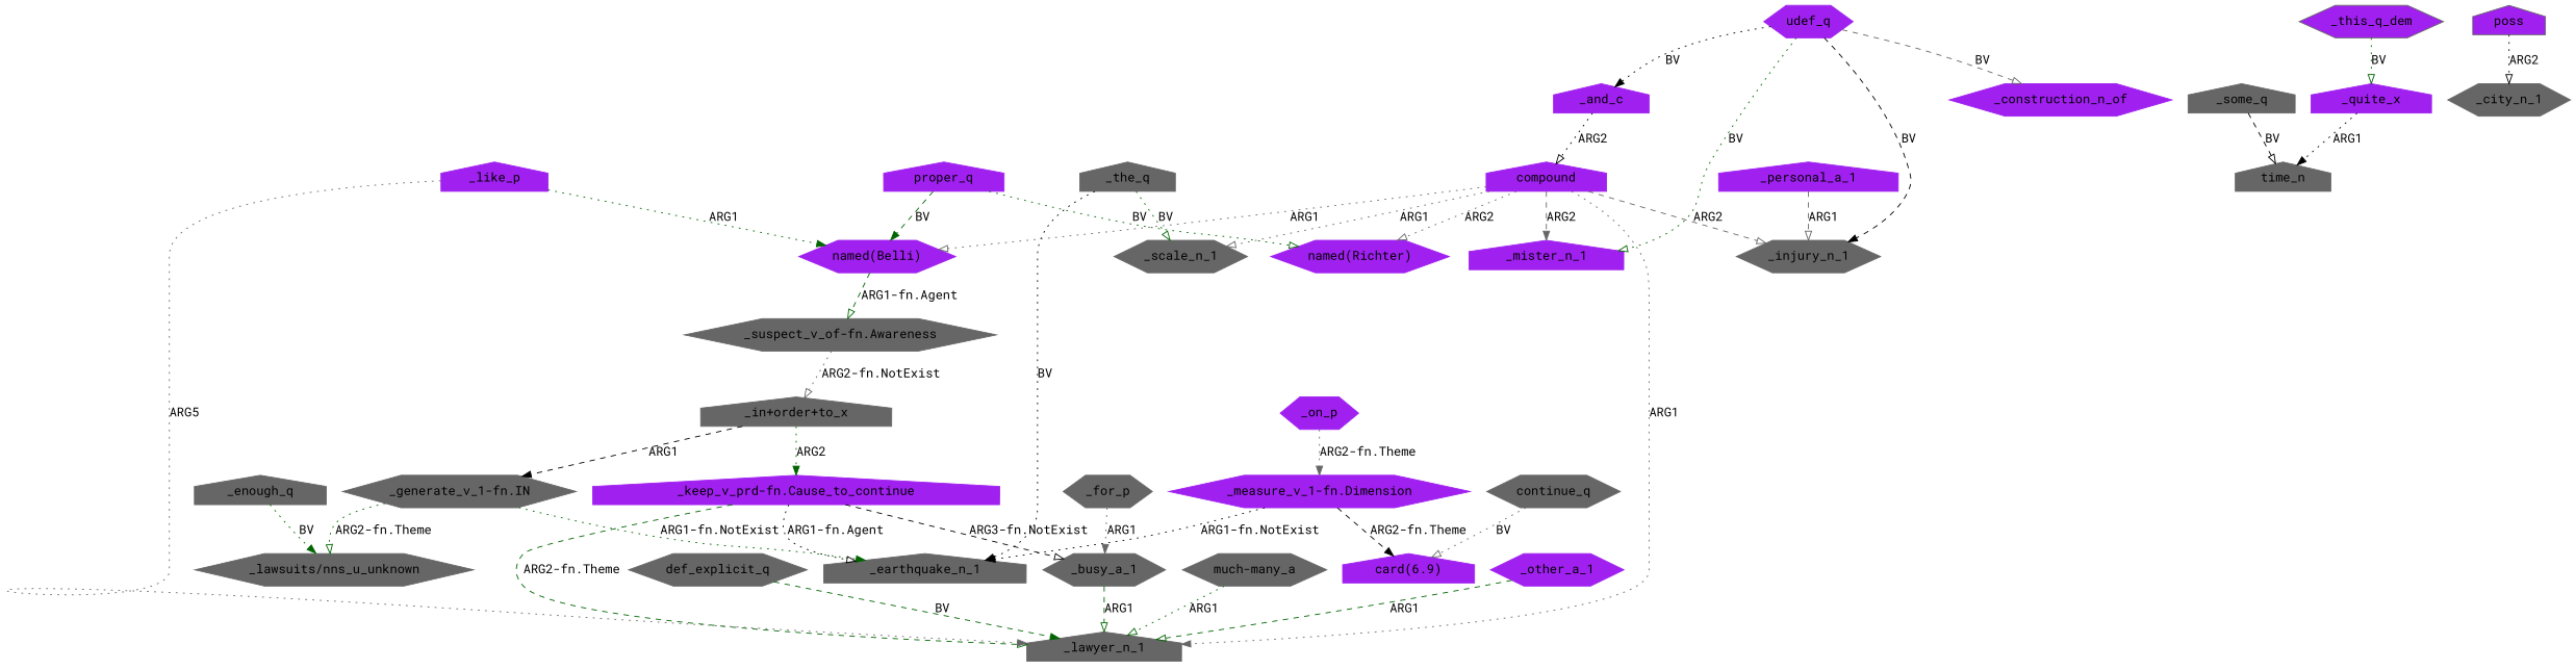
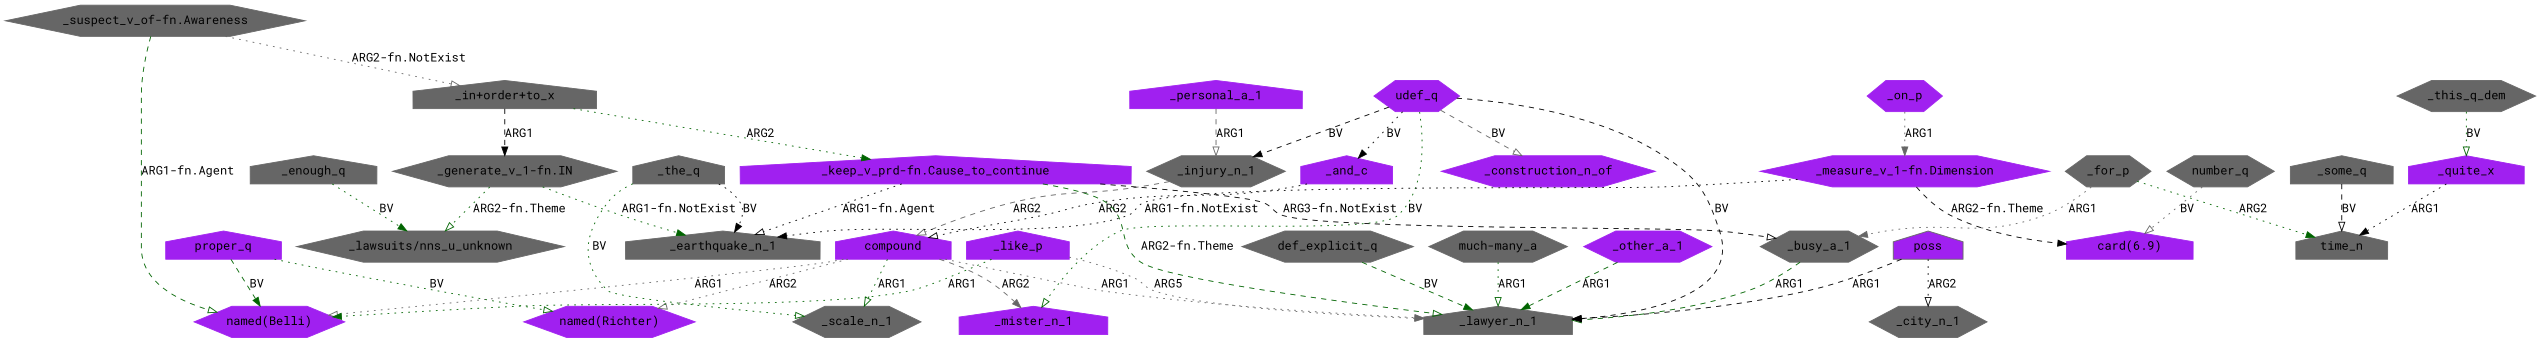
  digraph {
    fontname="Roboto Mono"
    node [color=gray40 fontname="Roboto Mono" shape=hexagon style=filled]
    edge [arrowhead=onormal color=darkgreen fontname="Roboto Mono" style=dotted]
    _the_q [shape=house]
    _earthquake_n_1 [shape=house]
    _scale_n_1
    compound [color=purple shape=house]
    "named(Richter)" [color=purple]
    _lawyer_n_1 [shape=house]
    _injury_n_1
    _mister_n_1 [color=purple shape=house]
    "named(Belli)" [color=purple]
    _and_c [color=purple shape=house]
    def_explicit_q
    time_n [shape=house]
    _for_p
    _busy_a_1
    "_generate_v_1-fn.IN"
    "_lawsuits/nns_u_unknown"
    "_in+order+to_x" [shape=house]
    "_keep_v_prd-fn.Cause_to_continue" [color=purple shape=house]
    _some_q [shape=house]
    udef_q [color=purple]
    _construction_n_of [color=purple]
    "much-many_a"
    _like_p [color=purple shape=house]
    _personal_a_1 [color=purple shape=house]
    "card(6.9)" [color=purple shape=house]
-   number_q [label=continue_q]
+   number_q
    _enough_q [shape=house]
    "_suspect_v_of-fn.Awareness"
    proper_q [color=purple shape=house]
    "_measure_v_1-fn.Dimension" [color=purple]
    _quite_x [color=purple shape=house]
    _other_a_1 [color=purple]
    poss [fillcolor=purple shape=house]
    _city_n_1
    _on_p [color=purple]
-   _this_q_dem [fillcolor=purple]
+   _this_q_dem
    _the_q -> _earthquake_n_1 [arrowhead=normal color=black label=BV]
    _the_q -> _scale_n_1 [label=BV]
-   compound -> _scale_n_1 [color=gray40 label=ARG1]
+   compound -> _scale_n_1 [label=ARG1]
    compound -> "named(Richter)" [color=gray40 label=ARG2]
    compound -> _lawyer_n_1 [arrowhead=normal color=gray40 label=ARG1]
-   compound -> _injury_n_1 [color=gray40 label=ARG2 style=dashed]
+   _injury_n_1 -> compound [color=gray40 label=ARG2 style=dashed]
    compound -> _mister_n_1 [arrowhead=normal color=gray40 label=ARG2 style=dashed]
    compound -> "named(Belli)" [color=gray40 label=ARG1]
    _and_c -> compound [color=black label=ARG2]
    def_explicit_q -> _lawyer_n_1 [arrowhead=normal label=BV style=dashed]
+   _for_p -> time_n [arrowhead=normal label=ARG2]
    _for_p -> _busy_a_1 [arrowhead=normal color=gray40 label=ARG1]
    _busy_a_1 -> _lawyer_n_1 [label=ARG1 style=dashed]
    "_generate_v_1-fn.IN" -> _earthquake_n_1 [arrowhead=normal label="ARG1-fn.NotExist"]
    "_generate_v_1-fn.IN" -> "_lawsuits/nns_u_unknown" [label="ARG2-fn.Theme"]
    "_in+order+to_x" -> "_generate_v_1-fn.IN" [arrowhead=normal color=black label=ARG1 style=dashed]
    "_in+order+to_x" -> "_keep_v_prd-fn.Cause_to_continue" [arrowhead=normal label=ARG2]
    "_keep_v_prd-fn.Cause_to_continue" -> _earthquake_n_1 [color=black label="ARG1-fn.Agent"]
    "_keep_v_prd-fn.Cause_to_continue" -> _lawyer_n_1 [label="ARG2-fn.Theme" style=dashed]
    "_keep_v_prd-fn.Cause_to_continue" -> _busy_a_1 [color=black label="ARG3-fn.NotExist" style=dashed]
    _some_q -> time_n [color=black label=BV style=dashed]
+   udef_q -> _lawyer_n_1 [arrowhead=normal color=black label=BV style=dashed]
    udef_q -> _injury_n_1 [arrowhead=normal color=black label=BV style=dashed]
    udef_q -> _mister_n_1 [label=BV]
    udef_q -> _and_c [arrowhead=normal color=black label=BV]
    udef_q -> _construction_n_of [color=gray40 label=BV style=dashed]
    "much-many_a" -> _lawyer_n_1 [label=ARG1]
    _like_p -> _lawyer_n_1 [arrowhead=normal color=gray40 label=ARG5]
    _like_p -> "named(Belli)" [arrowhead=normal label=ARG1]
    _personal_a_1 -> _injury_n_1 [color=gray40 label=ARG1 style=dashed]
    number_q -> "card(6.9)" [color=gray40 label=BV]
    _enough_q -> "_lawsuits/nns_u_unknown" [arrowhead=normal label=BV]
-   "named(Belli)" -> "_suspect_v_of-fn.Awareness" [label="ARG1-fn.Agent" style=dashed]
+   "_suspect_v_of-fn.Awareness" -> "named(Belli)" [label="ARG1-fn.Agent" style=dashed]
    "_suspect_v_of-fn.Awareness" -> "_in+order+to_x" [color=gray40 label="ARG2-fn.NotExist"]
    proper_q -> "named(Richter)" [label=BV]
    proper_q -> "named(Belli)" [arrowhead=normal label=BV style=dashed]
    "_measure_v_1-fn.Dimension" -> _earthquake_n_1 [arrowhead=normal color=black label="ARG1-fn.NotExist"]
    "_measure_v_1-fn.Dimension" -> "card(6.9)" [arrowhead=normal color=black label="ARG2-fn.Theme" style=dashed]
    _quite_x -> time_n [arrowhead=normal color=black label=ARG1]
-   _other_a_1 -> _lawyer_n_1 [label=ARG1 style=dashed]
+   _other_a_1 -> _lawyer_n_1 [arrowhead=normal label=ARG1 style=dashed]
+   poss -> _lawyer_n_1 [arrowhead=normal color=black label=ARG1 style=dashed]
    poss -> _city_n_1 [color=black label=ARG2]
-   _on_p -> "_measure_v_1-fn.Dimension" [arrowhead=normal color=gray40 label="ARG2-fn.Theme"]
+   _on_p -> "_measure_v_1-fn.Dimension" [arrowhead=normal color=gray40 label=ARG1]
    _this_q_dem -> _quite_x [label=BV]
  }
